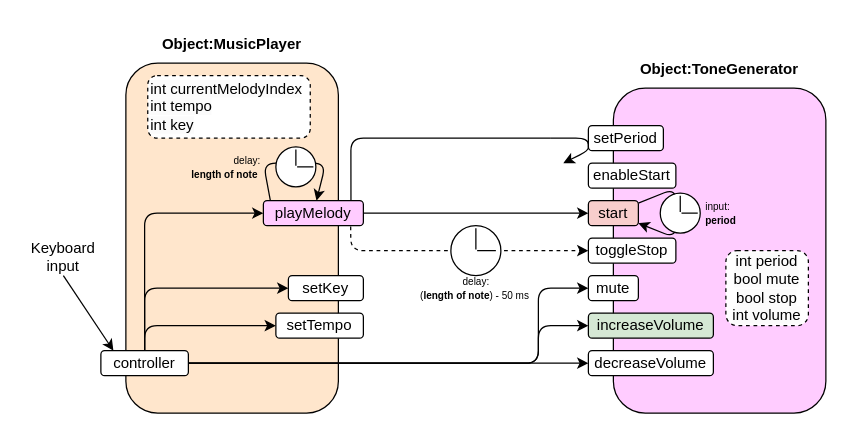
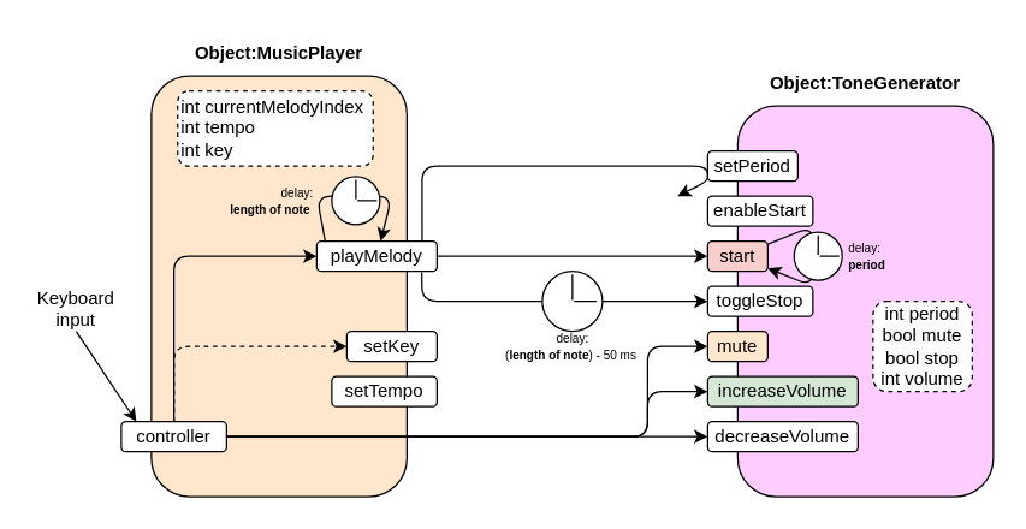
  <mxCell id="0" />
  <mxCell id="1" parent="0" />
  <mxCell id="2" value="" style="rounded=1;whiteSpace=wrap;html=1;fillColor=#FFE6CC;" parent="1" vertex="1"><mxGeometry x="100" y="50" width="170" height="280" as="geometry" /></mxCell>
  <mxCell id="3" value="setKey" style="rounded=1;whiteSpace=wrap;html=1;" parent="1" vertex="1"><mxGeometry x="230" y="220" width="60" height="20" as="geometry" /></mxCell>
  <mxCell id="4" value="setTempo" style="rounded=1;whiteSpace=wrap;html=1;" parent="1" vertex="1"><mxGeometry x="220" y="250" width="70" height="20" as="geometry" /></mxCell>
  <mxCell id="5" style="edgeStyle=none;rounded=1;orthogonalLoop=1;jettySize=auto;html=1;entryX=0;entryY=0.5;entryDx=0;entryDy=0;endArrow=classic;endFill=1;" parent="1" source="8" target="18" edge="1"><mxGeometry relative="1" as="geometry" /></mxCell>
- <mxCell id="6" style="edgeStyle=none;rounded=1;orthogonalLoop=1;jettySize=auto;html=1;entryX=0;entryY=0.5;entryDx=0;entryDy=0;endArrow=classic;endFill=1;exitX=0.873;exitY=1.039;exitDx=0;exitDy=0;exitPerimeter=0;dashed=1;" parent="1" source="8" target="19" edge="1"><mxGeometry relative="1" as="geometry"><Array as="points"><mxPoint x="280" y="200" /></Array></mxGeometry></mxCell>
+ <mxCell id="6" style="edgeStyle=none;rounded=1;orthogonalLoop=1;jettySize=auto;html=1;entryX=0;entryY=0.5;entryDx=0;entryDy=0;endArrow=classic;endFill=1;exitX=0.873;exitY=1.039;exitDx=0;exitDy=0;exitPerimeter=0;" parent="1" source="8" target="19" edge="1"><mxGeometry relative="1" as="geometry"><Array as="points"><mxPoint x="280" y="200" /></Array></mxGeometry></mxCell>
  <mxCell id="7" style="edgeStyle=none;rounded=1;orthogonalLoop=1;jettySize=auto;html=1;endArrow=none;endFill=0;exitX=0.876;exitY=-0.019;exitDx=0;exitDy=0;exitPerimeter=0;" parent="1" source="8" edge="1"><mxGeometry relative="1" as="geometry"><mxPoint x="440" y="110" as="targetPoint" /><Array as="points"><mxPoint x="280" y="110" /></Array></mxGeometry></mxCell>
- <mxCell id="8" value="playMelody" style="rounded=1;whiteSpace=wrap;html=1;fillColor=#ffccff;" parent="1" vertex="1"><mxGeometry x="210" y="160" width="80" height="20" as="geometry" /></mxCell>
+ <mxCell id="8" value="playMelody" style="rounded=1;whiteSpace=wrap;html=1;" parent="1" vertex="1"><mxGeometry x="210" y="160" width="80" height="20" as="geometry" /></mxCell>
  <mxCell id="9" style="edgeStyle=orthogonalEdgeStyle;rounded=0;orthogonalLoop=1;jettySize=auto;html=1;entryX=0;entryY=0.5;entryDx=0;entryDy=0;" parent="1" source="15" target="17" edge="1"><mxGeometry relative="1" as="geometry" /></mxCell>
  <mxCell id="10" style="edgeStyle=orthogonalEdgeStyle;rounded=1;orthogonalLoop=1;jettySize=auto;html=1;entryX=0;entryY=0.5;entryDx=0;entryDy=0;" parent="1" source="15" target="20" edge="1"><mxGeometry relative="1" as="geometry"><Array as="points"><mxPoint x="430" y="290" /><mxPoint x="430" y="260" /></Array></mxGeometry></mxCell>
  <mxCell id="11" style="edgeStyle=orthogonalEdgeStyle;rounded=1;orthogonalLoop=1;jettySize=auto;html=1;entryX=0;entryY=0.5;entryDx=0;entryDy=0;" parent="1" source="15" target="21" edge="1"><mxGeometry relative="1" as="geometry"><Array as="points"><mxPoint x="430" y="290" /><mxPoint x="430" y="230" /></Array></mxGeometry></mxCell>
- <mxCell id="12" style="edgeStyle=orthogonalEdgeStyle;rounded=1;orthogonalLoop=1;jettySize=auto;html=1;entryX=0;entryY=0.5;entryDx=0;entryDy=0;" parent="1" source="15" target="4" edge="1"><mxGeometry relative="1" as="geometry"><Array as="points"><mxPoint x="115" y="260" /></Array></mxGeometry></mxCell>
- <mxCell id="13" style="edgeStyle=orthogonalEdgeStyle;orthogonalLoop=1;jettySize=auto;html=1;entryX=0;entryY=0.5;entryDx=0;entryDy=0;rounded=1;" parent="1" source="15" target="3" edge="1"><mxGeometry relative="1" as="geometry"><Array as="points"><mxPoint x="115" y="230" /></Array></mxGeometry></mxCell>
+ <mxCell id="13" style="edgeStyle=orthogonalEdgeStyle;orthogonalLoop=1;jettySize=auto;html=1;entryX=0;entryY=0.5;entryDx=0;entryDy=0;rounded=1;dashed=1;" parent="1" source="15" target="3" edge="1"><mxGeometry relative="1" as="geometry"><Array as="points"><mxPoint x="115" y="230" /></Array></mxGeometry></mxCell>
  <mxCell id="14" style="edgeStyle=none;rounded=1;orthogonalLoop=1;jettySize=auto;html=1;entryX=0;entryY=0.5;entryDx=0;entryDy=0;endArrow=classic;endFill=1;" parent="1" source="15" target="8" edge="1"><mxGeometry relative="1" as="geometry"><Array as="points"><mxPoint x="115" y="170" /></Array></mxGeometry></mxCell>
  <mxCell id="15" value="controller" style="rounded=1;whiteSpace=wrap;html=1;" parent="1" vertex="1"><mxGeometry x="80" y="280" width="70" height="20" as="geometry" /></mxCell>
  <mxCell id="16" value="" style="rounded=1;whiteSpace=wrap;html=1;fillColor=#FFCCFF;" parent="1" vertex="1"><mxGeometry x="490" y="70" width="170" height="260" as="geometry" /></mxCell>
  <mxCell id="17" value="decreaseVolume" style="rounded=1;whiteSpace=wrap;html=1;" parent="1" vertex="1"><mxGeometry x="470" y="280" width="100" height="20" as="geometry" /></mxCell>
  <mxCell id="18" value="start" style="rounded=1;whiteSpace=wrap;html=1;fillColor=#f8cecc;" parent="1" vertex="1"><mxGeometry x="470" y="160" width="40" height="20" as="geometry" /></mxCell>
  <mxCell id="19" value="toggleStop" style="rounded=1;whiteSpace=wrap;html=1;" parent="1" vertex="1"><mxGeometry x="470" y="190" width="70" height="20" as="geometry" /></mxCell>
  <mxCell id="20" value="increaseVolume" style="rounded=1;whiteSpace=wrap;html=1;fillColor=#d5e8d4;" parent="1" vertex="1"><mxGeometry x="470" y="250" width="100" height="20" as="geometry" /></mxCell>
- <mxCell id="21" value="mute" style="rounded=1;whiteSpace=wrap;html=1;" parent="1" vertex="1"><mxGeometry x="470" y="220" width="40" height="20" as="geometry" /></mxCell>
+ <mxCell id="21" value="mute" style="rounded=1;whiteSpace=wrap;html=1;fillColor=#ffe6cc;" parent="1" vertex="1"><mxGeometry x="470" y="220" width="40" height="20" as="geometry" /></mxCell>
  <mxCell id="22" value="setPeriod" style="rounded=1;whiteSpace=wrap;html=1;" parent="1" vertex="1"><mxGeometry x="470" y="100" width="60" height="20" as="geometry" /></mxCell>
  <mxCell id="23" value="enableStart" style="rounded=1;whiteSpace=wrap;html=1;" parent="1" vertex="1"><mxGeometry x="470" y="130" width="70" height="20" as="geometry" /></mxCell>
  <mxCell id="24" style="edgeStyle=none;rounded=1;orthogonalLoop=1;jettySize=auto;html=1;endArrow=classic;endFill=1;exitX=0.069;exitY=-0.019;exitDx=0;exitDy=0;exitPerimeter=0;" parent="1" source="8" target="8" edge="1"><mxGeometry relative="1" as="geometry"><Array as="points"><mxPoint x="210" y="130" /><mxPoint x="260" y="130" /></Array></mxGeometry></mxCell>
  <mxCell id="25" style="edgeStyle=none;rounded=1;orthogonalLoop=1;jettySize=auto;html=1;endArrow=classic;endFill=1;" parent="1" source="18" target="18" edge="1"><mxGeometry relative="1" as="geometry"><Array as="points"><mxPoint x="540" y="150" /></Array></mxGeometry></mxCell>
  <mxCell id="26" value="" style="endArrow=classic;html=1;rounded=1;" parent="1" edge="1"><mxGeometry width="50" height="50" relative="1" as="geometry"><mxPoint x="440" y="110" as="sourcePoint" /><mxPoint x="450" y="130" as="targetPoint" /><Array as="points"><mxPoint x="470" y="110" /><mxPoint x="470" y="120" /></Array></mxGeometry></mxCell>
  <mxCell id="27" value="" style="ellipse;whiteSpace=wrap;html=1;aspect=fixed;fontSize=12;" parent="1" vertex="1"><mxGeometry x="360" y="180" width="40" height="40" as="geometry" /></mxCell>
  <mxCell id="28" value="" style="endArrow=none;html=1;rounded=1;fontSize=12;" parent="1" edge="1"><mxGeometry width="50" height="50" relative="1" as="geometry"><mxPoint x="380" y="199" as="sourcePoint" /><mxPoint x="380" y="182" as="targetPoint" /></mxGeometry></mxCell>
  <mxCell id="29" value="" style="endArrow=none;html=1;rounded=1;fontSize=12;" parent="1" edge="1"><mxGeometry width="50" height="50" relative="1" as="geometry"><mxPoint x="396" y="200" as="sourcePoint" /><mxPoint x="381" y="200" as="targetPoint" /></mxGeometry></mxCell>
  <mxCell id="30" value="" style="ellipse;whiteSpace=wrap;html=1;aspect=fixed;fontSize=12;" parent="1" vertex="1"><mxGeometry x="220" y="117" width="32" height="32" as="geometry" /></mxCell>
  <mxCell id="31" value="" style="endArrow=none;html=1;rounded=1;fontSize=12;" parent="1" edge="1"><mxGeometry width="50" height="50" relative="1" as="geometry"><mxPoint x="236" y="132" as="sourcePoint" /><mxPoint x="236" y="119" as="targetPoint" /></mxGeometry></mxCell>
  <mxCell id="32" value="" style="endArrow=none;html=1;rounded=1;fontSize=12;" parent="1" edge="1"><mxGeometry width="50" height="50" relative="1" as="geometry"><mxPoint x="250" y="133" as="sourcePoint" /><mxPoint x="237" y="133" as="targetPoint" /></mxGeometry></mxCell>
  <mxCell id="33" value="" style="ellipse;whiteSpace=wrap;html=1;aspect=fixed;fontSize=12;" parent="1" vertex="1"><mxGeometry x="527.5" y="154" width="32" height="32" as="geometry" /></mxCell>
  <mxCell id="34" value="" style="endArrow=none;html=1;rounded=1;fontSize=12;" parent="1" edge="1"><mxGeometry width="50" height="50" relative="1" as="geometry"><mxPoint x="543.5" y="169" as="sourcePoint" /><mxPoint x="543.5" y="156" as="targetPoint" /></mxGeometry></mxCell>
  <mxCell id="35" value="" style="endArrow=none;html=1;rounded=1;fontSize=12;" parent="1" edge="1"><mxGeometry width="50" height="50" relative="1" as="geometry"><mxPoint x="557.5" y="170" as="sourcePoint" /><mxPoint x="544.5" y="170" as="targetPoint" /></mxGeometry></mxCell>
  <mxCell id="36" value="&lt;b&gt;Object:ToneGenerator&lt;/b&gt;" style="text;html=1;strokeColor=none;fillColor=none;align=center;verticalAlign=middle;whiteSpace=wrap;rounded=0;fontSize=12;" parent="1" vertex="1"><mxGeometry x="545" y="40" width="60" height="30" as="geometry" /></mxCell>
  <mxCell id="37" value="&lt;b&gt;Object:MusicPlayer&lt;/b&gt;" style="text;html=1;strokeColor=none;fillColor=none;align=center;verticalAlign=middle;whiteSpace=wrap;rounded=0;fontSize=12;" parent="1" vertex="1"><mxGeometry x="155" y="20" width="60" height="30" as="geometry" /></mxCell>
  <mxCell id="38" value="&lt;p style=&quot;line-height: 80%;&quot;&gt;&lt;font style=&quot;font-size: 8px;&quot;&gt;delay: &lt;br&gt;&lt;b&gt;length of note&lt;/b&gt;&amp;nbsp;&lt;/font&gt;&lt;/p&gt;" style="text;html=1;strokeColor=none;fillColor=none;align=right;verticalAlign=middle;whiteSpace=wrap;rounded=0;fontSize=12;" parent="1" vertex="1"><mxGeometry x="150" y="123" width="60" height="20" as="geometry" /></mxCell>
  <mxCell id="39" value="&lt;p style=&quot;line-height: 80%;&quot;&gt;&lt;font style=&quot;font-size: 8px;&quot;&gt;delay: &lt;br&gt;(&lt;b&gt;length of note&lt;/b&gt;) - 50 ms&amp;nbsp;&lt;/font&gt;&lt;/p&gt;" style="text;html=1;strokeColor=none;fillColor=none;align=center;verticalAlign=middle;whiteSpace=wrap;rounded=0;fontSize=12;" parent="1" vertex="1"><mxGeometry x="333.75" y="220" width="92.5" height="20" as="geometry" /></mxCell>
- <mxCell id="40" value="&lt;p style=&quot;line-height: 80%;&quot;&gt;&lt;font style=&quot;font-size: 8px;&quot;&gt;input: &lt;br&gt;&lt;b&gt;period&lt;/b&gt;&lt;/font&gt;&lt;/p&gt;" style="text;html=1;strokeColor=none;fillColor=none;align=left;verticalAlign=middle;whiteSpace=wrap;rounded=0;fontSize=12;" parent="1" vertex="1"><mxGeometry x="562.25" y="160" width="25.5" height="20" as="geometry" /></mxCell>
+ <mxCell id="40" value="&lt;p style=&quot;line-height: 80%;&quot;&gt;&lt;font style=&quot;font-size: 8px;&quot;&gt;delay: &lt;br&gt;&lt;b&gt;period&lt;/b&gt;&lt;/font&gt;&lt;/p&gt;" style="text;html=1;strokeColor=none;fillColor=none;align=left;verticalAlign=middle;whiteSpace=wrap;rounded=0;fontSize=12;" parent="1" vertex="1"><mxGeometry x="562.25" y="160" width="25.5" height="20" as="geometry" /></mxCell>
  <mxCell id="41" value="&lt;span style=&quot;caret-color: rgb(0, 0, 0); color: rgb(0, 0, 0); font-family: Helvetica; font-size: 12px; font-style: normal; font-variant-caps: normal; font-weight: 400; letter-spacing: normal; text-indent: 0px; text-transform: none; word-spacing: 0px; -webkit-text-stroke-width: 0px; background-color: rgb(251, 251, 251); text-decoration: none; float: none; display: inline !important;&quot;&gt;int currentMelodyIndex&lt;/span&gt;&lt;br style=&quot;border-color: var(--border-color); caret-color: rgb(0, 0, 0); color: rgb(0, 0, 0); font-family: Helvetica; font-size: 12px; font-style: normal; font-variant-caps: normal; font-weight: 400; letter-spacing: normal; text-indent: 0px; text-transform: none; word-spacing: 0px; -webkit-text-stroke-width: 0px; text-decoration: none;&quot;&gt;&lt;span style=&quot;caret-color: rgb(0, 0, 0); color: rgb(0, 0, 0); font-family: Helvetica; font-size: 12px; font-style: normal; font-variant-caps: normal; font-weight: 400; letter-spacing: normal; text-indent: 0px; text-transform: none; word-spacing: 0px; -webkit-text-stroke-width: 0px; background-color: rgb(251, 251, 251); text-decoration: none; float: none; display: inline !important;&quot;&gt;int tempo&lt;/span&gt;&lt;br style=&quot;border-color: var(--border-color); caret-color: rgb(0, 0, 0); color: rgb(0, 0, 0); font-family: Helvetica; font-size: 12px; font-style: normal; font-variant-caps: normal; font-weight: 400; letter-spacing: normal; text-indent: 0px; text-transform: none; word-spacing: 0px; -webkit-text-stroke-width: 0px; text-decoration: none;&quot;&gt;&lt;span style=&quot;caret-color: rgb(0, 0, 0); color: rgb(0, 0, 0); font-family: Helvetica; font-size: 12px; font-style: normal; font-variant-caps: normal; font-weight: 400; letter-spacing: normal; text-indent: 0px; text-transform: none; word-spacing: 0px; -webkit-text-stroke-width: 0px; background-color: rgb(251, 251, 251); text-decoration: none; float: none; display: inline !important;&quot;&gt;int key&lt;/span&gt;" style="rounded=1;whiteSpace=wrap;html=1;fontSize=8;align=left;dashed=1;" parent="1" vertex="1"><mxGeometry x="117.5" y="60" width="130" height="50" as="geometry" /></mxCell>
  <mxCell id="42" value="&lt;span style=&quot;caret-color: rgb(0, 0, 0); color: rgb(0, 0, 0); font-family: Helvetica; font-size: 12px; font-style: normal; font-variant-caps: normal; font-weight: 400; letter-spacing: normal; text-align: left; text-indent: 0px; text-transform: none; word-spacing: 0px; -webkit-text-stroke-width: 0px; background-color: rgb(251, 251, 251); text-decoration: none; float: none; display: inline !important;&quot;&gt;int period&lt;/span&gt;&lt;br style=&quot;border-color: var(--border-color); caret-color: rgb(0, 0, 0); color: rgb(0, 0, 0); font-family: Helvetica; font-size: 12px; font-style: normal; font-variant-caps: normal; font-weight: 400; letter-spacing: normal; text-align: left; text-indent: 0px; text-transform: none; word-spacing: 0px; -webkit-text-stroke-width: 0px; text-decoration: none;&quot;&gt;&lt;span style=&quot;caret-color: rgb(0, 0, 0); color: rgb(0, 0, 0); font-family: Helvetica; font-size: 12px; font-style: normal; font-variant-caps: normal; font-weight: 400; letter-spacing: normal; text-align: left; text-indent: 0px; text-transform: none; word-spacing: 0px; -webkit-text-stroke-width: 0px; background-color: rgb(251, 251, 251); text-decoration: none; float: none; display: inline !important;&quot;&gt;bool mute&lt;/span&gt;&lt;br style=&quot;border-color: var(--border-color); caret-color: rgb(0, 0, 0); color: rgb(0, 0, 0); font-family: Helvetica; font-size: 12px; font-style: normal; font-variant-caps: normal; font-weight: 400; letter-spacing: normal; text-align: left; text-indent: 0px; text-transform: none; word-spacing: 0px; -webkit-text-stroke-width: 0px; text-decoration: none;&quot;&gt;&lt;span style=&quot;caret-color: rgb(0, 0, 0); color: rgb(0, 0, 0); font-family: Helvetica; font-size: 12px; font-style: normal; font-variant-caps: normal; font-weight: 400; letter-spacing: normal; text-align: left; text-indent: 0px; text-transform: none; word-spacing: 0px; -webkit-text-stroke-width: 0px; background-color: rgb(251, 251, 251); text-decoration: none; float: none; display: inline !important;&quot;&gt;bool stop&lt;br&gt;int volume&lt;/span&gt;" style="rounded=1;whiteSpace=wrap;html=1;dashed=1;fontSize=8;" parent="1" vertex="1"><mxGeometry x="580" y="200" width="66" height="60" as="geometry" /></mxCell>
  <mxCell id="43" value="" style="endArrow=classic;html=1;rounded=0;exitX=0.5;exitY=1;exitDx=0;exitDy=0;" edge="1" parent="1" source="44"><mxGeometry width="50" height="50" relative="1" as="geometry"><mxPoint x="50" y="220" as="sourcePoint" /><mxPoint x="90" y="280" as="targetPoint" /></mxGeometry></mxCell>
  <mxCell id="44" value="Keyboard input" style="text;html=1;strokeColor=none;fillColor=none;align=center;verticalAlign=middle;whiteSpace=wrap;rounded=0;" vertex="1" parent="1"><mxGeometry x="20" y="190" width="60" height="30" as="geometry" /></mxCell>
